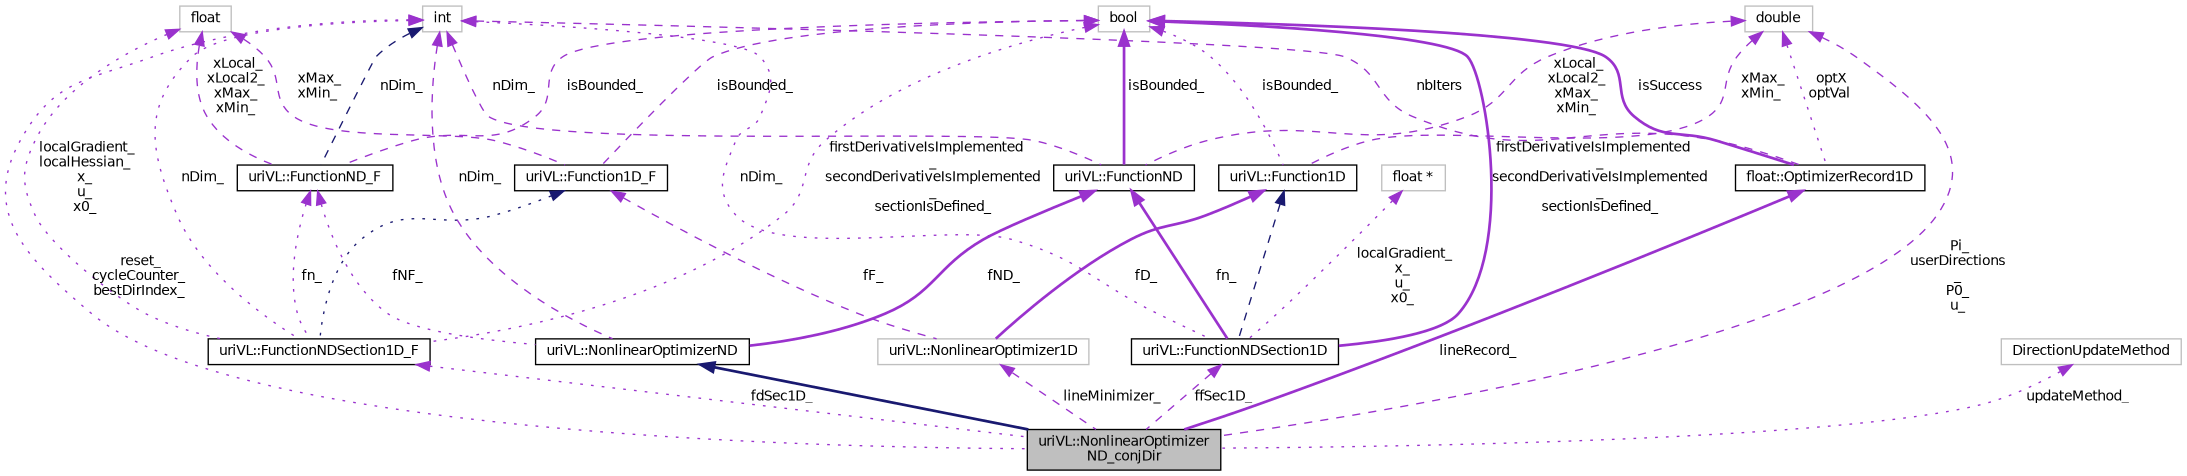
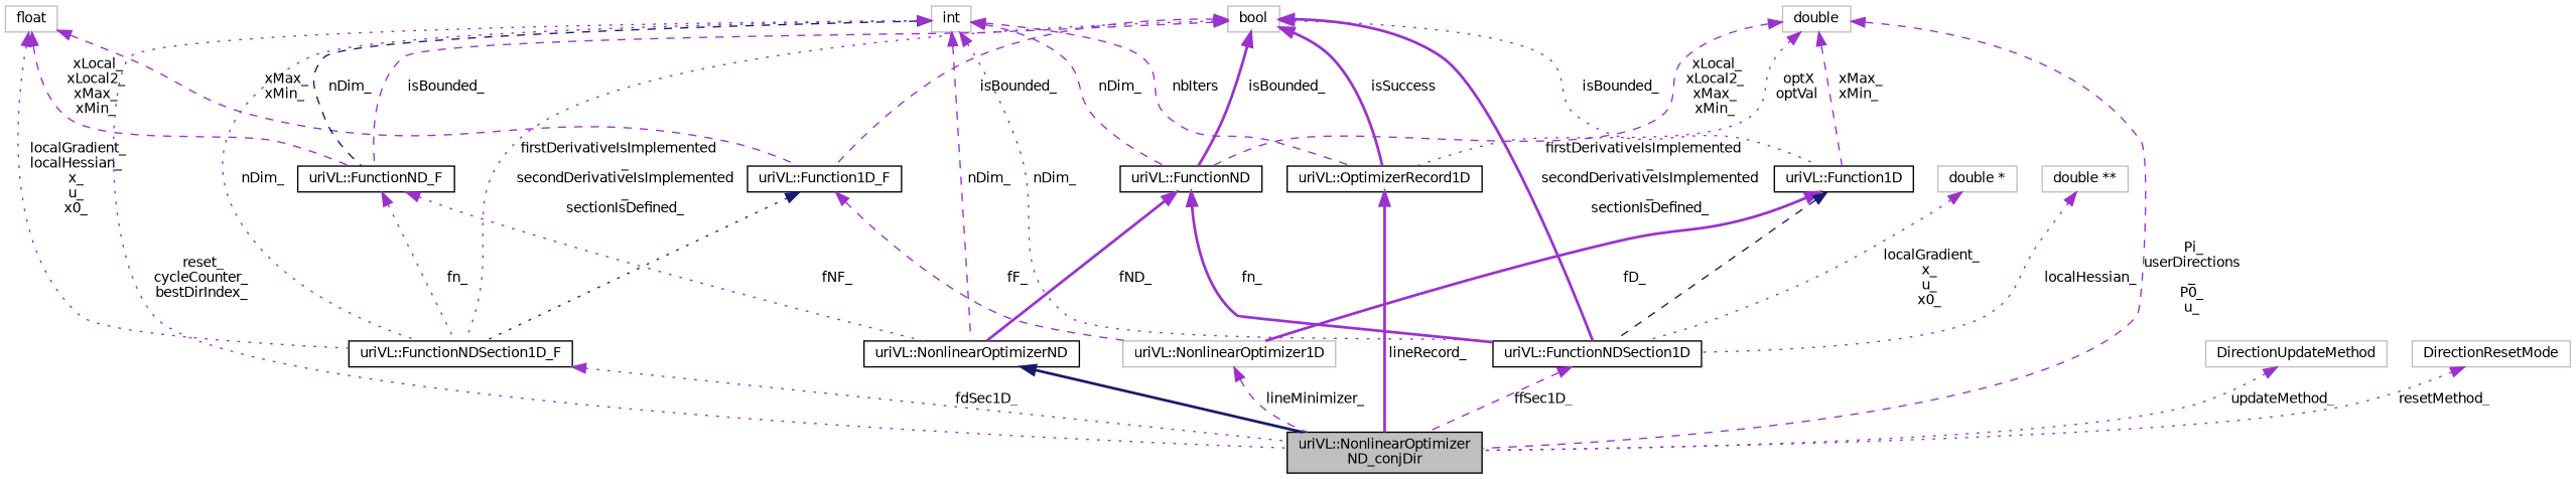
  digraph {
    rankdir=TB
    node [color=black fillcolor=white fontname=Helvetica fontsize=10 shape=record style=filled]
    edge [color=darkorchid3 dir=back fontname=Helvetica fontsize=10 labelfontname=Helvetica labelfontsize=10 style=dotted]
    n1 [fillcolor=grey75 fontcolor=black height=0.2 label="uriVL::NonlinearOptimizer\lND_conjDir" width=0.4]
    n2 [height=0.2 label="uriVL::NonlinearOptimizerND" width=0.4]
    n3 [height=0.2 label="uriVL::FunctionND_F" width=0.4]
    n4 [height=0.2 label="uriVL::FunctionNDSection1D_F" width=0.4]
    n5 [color=grey75 height=0.2 label=float width=0.4]
    n6 [height=0.2 label="uriVL::Function1D_F" width=0.4]
    n7 [color=grey75 height=0.2 label="uriVL::NonlinearOptimizer1D" width=0.4]
    n8 [color=grey75 height=0.2 label=int width=0.4]
    n9 [height=0.2 label="uriVL::FunctionND" width=0.4]
    n10 [height=0.2 label="uriVL::FunctionNDSection1D" width=0.4]
-   n11 [height=0.2 label="float::OptimizerRecord1D" width=0.4]
+   n11 [height=0.2 label="uriVL::OptimizerRecord1D" width=0.4]
    n12 [color=grey75 height=0.2 label=bool width=0.4]
    n13 [height=0.2 label="uriVL::Function1D" width=0.4]
    n14 [color=grey75 height=0.2 label=double width=0.4]
-   n15 [color=grey75 height=0.2 label="float *" width=0.4]
+   n15 [color=grey75 height=0.2 label="double *" width=0.4]
+   n16 [color=grey75 height=0.2 label="double **" width=0.4]
    n17 [color=grey75 height=0.2 label=DirectionUpdateMethod width=0.4]
+   n18 [color=grey75 height=0.2 label=DirectionResetMode width=0.4]
    n2 -> n1 [color=midnightblue style=bold]
    n3 -> n2 [label=" fNF_"]
    n3 -> n4 [label=" fn_"]
    n4 -> n1 [label=" fdSec1D_"]
    n5 -> n3 [label=" xLocal_\nxLocal2_\nxMax_\nxMin_" style=dashed]
    n5 -> n4 [label=" localGradient_\nlocalHessian_\nx_\nu_\nx0_"]
    n5 -> n6 [label=" xMax_\nxMin_" style=dashed]
    n6 -> n4 [color=midnightblue]
    n6 -> n7 [label=" fF_" style=dashed]
    n7 -> n1 [label=" lineMinimizer_" style=dashed]
    n8 -> n1 [label=" reset_\ncycleCounter_\nbestDirIndex_"]
    n8 -> n2 [label=" nDim_" style=dashed]
    n8 -> n3 [color=midnightblue label=" nDim_" style=dashed]
    n8 -> n4 [label=" nDim_"]
    n8 -> n9 [label=" nDim_" style=dashed]
    n8 -> n10 [label=" nDim_"]
    n8 -> n11 [label=" nbIters" style=dashed]
    n9 -> n2 [label=" fND_" style=bold]
    n9 -> n10 [label=" fn_" style=bold]
    n10 -> n1 [label=" ffSec1D_" style=dashed]
    n11 -> n1 [label=" lineRecord_" style=bold]
    n12 -> n3 [label=" isBounded_" style=dashed]
    n12 -> n4 [label=" firstDerivativeIsImplemented\l_\nsecondDerivativeIsImplemented\l_\nsectionIsDefined_"]
    n12 -> n6 [label=" isBounded_" style=dashed]
    n12 -> n9 [label=" isBounded_" style=bold]
    n12 -> n10 [label=" firstDerivativeIsImplemented\l_\nsecondDerivativeIsImplemented\l_\nsectionIsDefined_" style=bold]
    n12 -> n11 [label=" isSuccess" style=bold]
    n12 -> n13 [label=" isBounded_"]
    n13 -> n7 [label=" fD_" style=bold]
    n13 -> n10 [color=midnightblue style=dashed]
    n14 -> n1 [label=" Pi_\nuserDirections\l_\nP0_\nu_" style=dashed]
    n14 -> n9 [label=" xLocal_\nxLocal2_\nxMax_\nxMin_" style=dashed]
    n14 -> n11 [label=" optX\noptVal"]
    n14 -> n13 [label=" xMax_\nxMin_" style=dashed]
    n15 -> n10 [label=" localGradient_\nx_\nu_\nx0_"]
+   n16 -> n10 [label=" localHessian_"]
    n17 -> n1 [label=" updateMethod_"]
+   n18 -> n1 [label=" resetMethod_"]
  }
